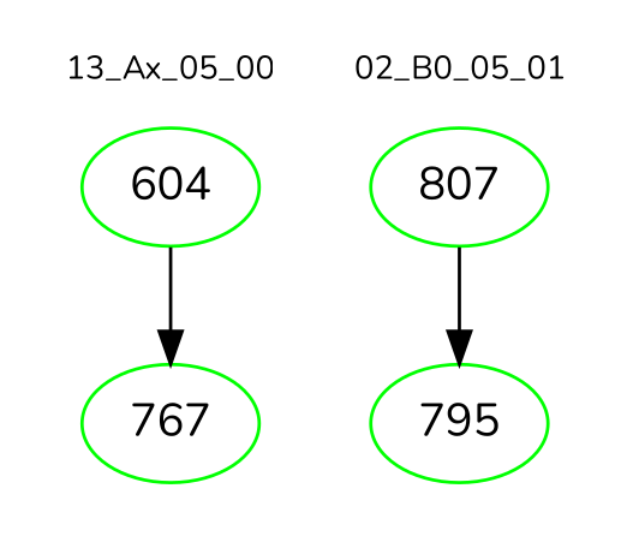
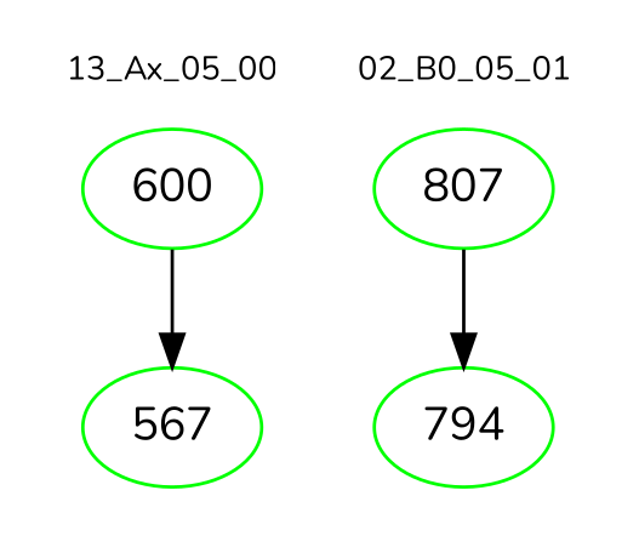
  digraph {
    fontname=Nunito
    node [color=green fontname=Nunito]
    edge [color=black fontname=Nunito]
-   n1 [label=604]
-   n2 [label=767]
+   n1 [label=600]
+   n2 [label=567]
    n3 [label=807]
-   n4 [label=795]
+   n4 [label=794]
    subgraph cluster_1 {
      color=white
      fontsize=10
      label="13_Ax_05_00"
      n1
      n2
    }
    subgraph cluster_2 {
      color=white
      fontsize=10
      label="02_B0_05_01"
      n3
      n4
    }
    n1 -> n2
    n3 -> n4
  }
